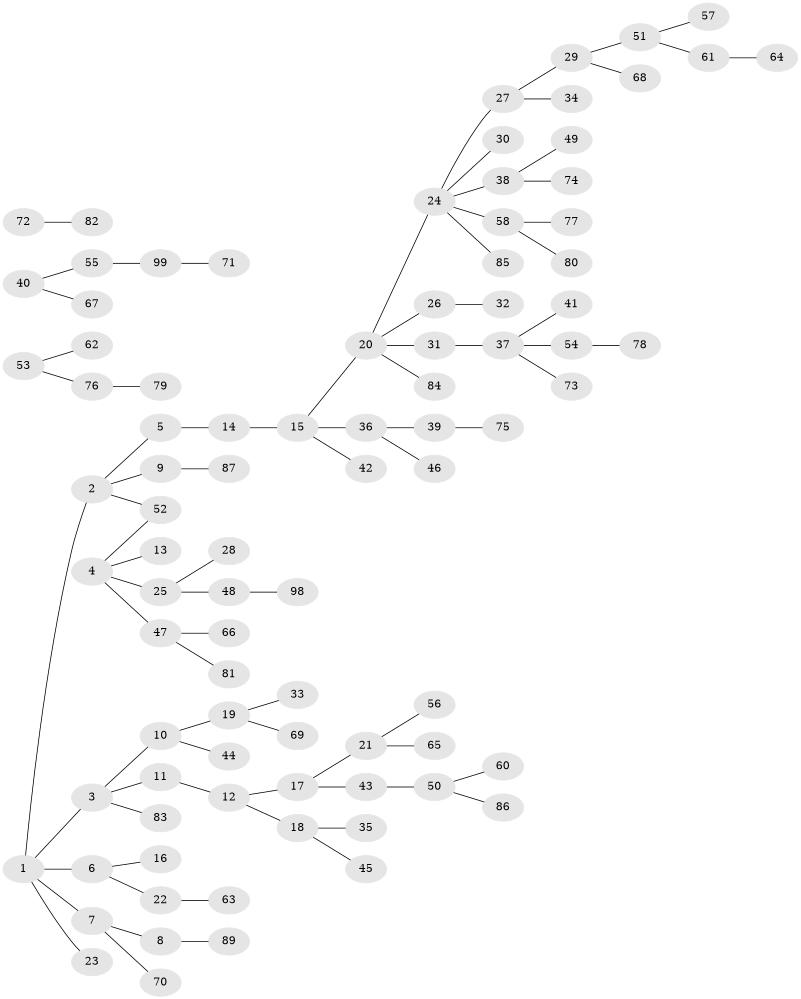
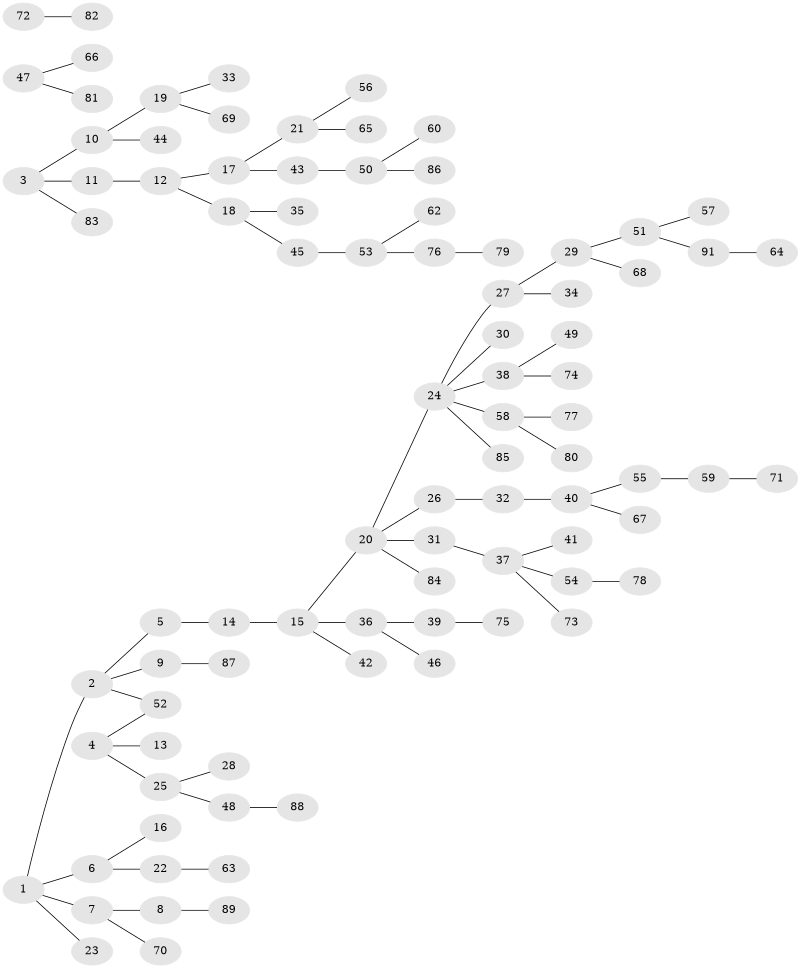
  graph {
    rankdir=LR
    node [color=gray90 style=filled]
    1
    2
    3
    6
    7
    23
    5
    9
    52
    10
    11
    83
    16
    22
    8
    70
    4
    13
    25
    47
    14
    87
    19
    44
    12
    28
    48
    66
    81
    15
    63
    89
    33
    69
    17
    18
    21
    43
    35
    45
    20
    36
    42
    24
    26
    31
    84
    39
    46
    56
    65
    50
    53
    27
    30
    38
    58
    85
    32
    37
    29
    34
    49
    74
    77
    80
-   88 [label=98]
+   88
    40
    51
    68
    57
-   61
+   61 [label=91]
    41
    54
    73
    55
    67
    75
    78
-   59 [label=99]
+   59
    60
    86
    62
    76
    64
    79
    71
    72
    82
    1 -- 2
-   1 -- 3
    1 -- 6
    1 -- 7
    1 -- 23
    2 -- 5
    2 -- 9
    2 -- 52
    3 -- 10
    3 -- 11
    3 -- 83
    6 -- 16
    6 -- 22
    7 -- 8
    7 -- 70
    5 -- 14
    9 -- 87
    10 -- 19
    10 -- 44
    11 -- 12
    22 -- 63
    8 -- 89
    4 -- 52
    4 -- 13
    4 -- 25
-   4 -- 47
    25 -- 28
    25 -- 48
    47 -- 66
    47 -- 81
    14 -- 15
    19 -- 33
    19 -- 69
    12 -- 17
    12 -- 18
    48 -- 88
    15 -- 20
    15 -- 36
    15 -- 42
    17 -- 21
    17 -- 43
    18 -- 35
    18 -- 45
    21 -- 56
    21 -- 65
    43 -- 50
+   45 -- 53
    20 -- 24
    20 -- 26
    20 -- 31
    20 -- 84
    36 -- 39
    36 -- 46
    24 -- 27
    24 -- 30
    24 -- 38
    24 -- 58
    24 -- 85
    26 -- 32
    31 -- 37
    39 -- 75
    50 -- 60
    50 -- 86
    53 -- 62
    53 -- 76
    27 -- 29
    27 -- 34
    38 -- 49
    38 -- 74
    58 -- 77
    58 -- 80
+   32 -- 40
    37 -- 41
    37 -- 54
    37 -- 73
    29 -- 51
    29 -- 68
    40 -- 55
    40 -- 67
    51 -- 57
    51 -- 61
    61 -- 64
    54 -- 78
    55 -- 59
    59 -- 71
    76 -- 79
    72 -- 82
  }
